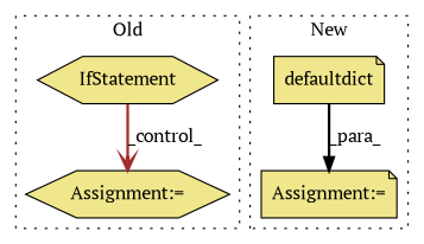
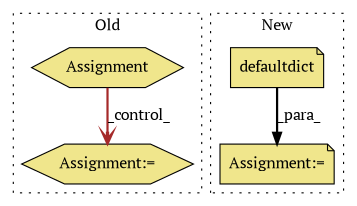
  digraph {
    fontname="PT Serif"
    node [a=7 l=1 shape=hexagon style=filled fillcolor=khaki fontname="PT Serif"]
    edge [style=bold fontname="PT Serif"]
-   n1 [a=25 l="12,2" label=IfStatement s="2048,2076"]
+   n1 [a=25 l="12,2" label=Assignment s="2048,2076"]
    n2 [label="Assignment:=" s=2292]
    n3 [a=32 l="12,1" label=defaultdict s="1858,1874" shape=note]
    n4 [label="Assignment:=" s=2368 shape=note]
    subgraph cluster_1 {
      label=Old
      style=dotted
      n1
      n2
    }
    subgraph cluster_2 {
      label=New
      style=dotted
      n3
      n4
    }
    n1 -> n2 [label=_control_ color=brown arrowhead=vee]
    n3 -> n4 [label=_para_ color=black arrowhead=normal]
  }
